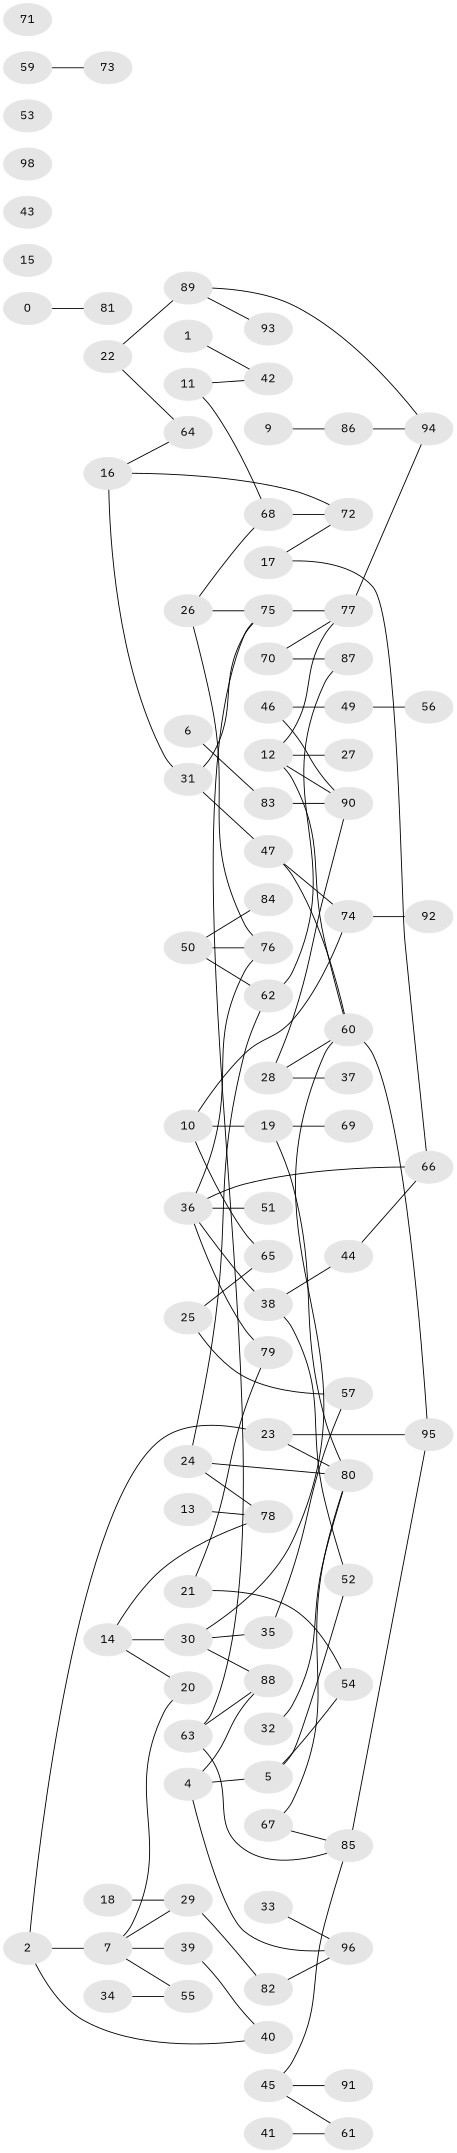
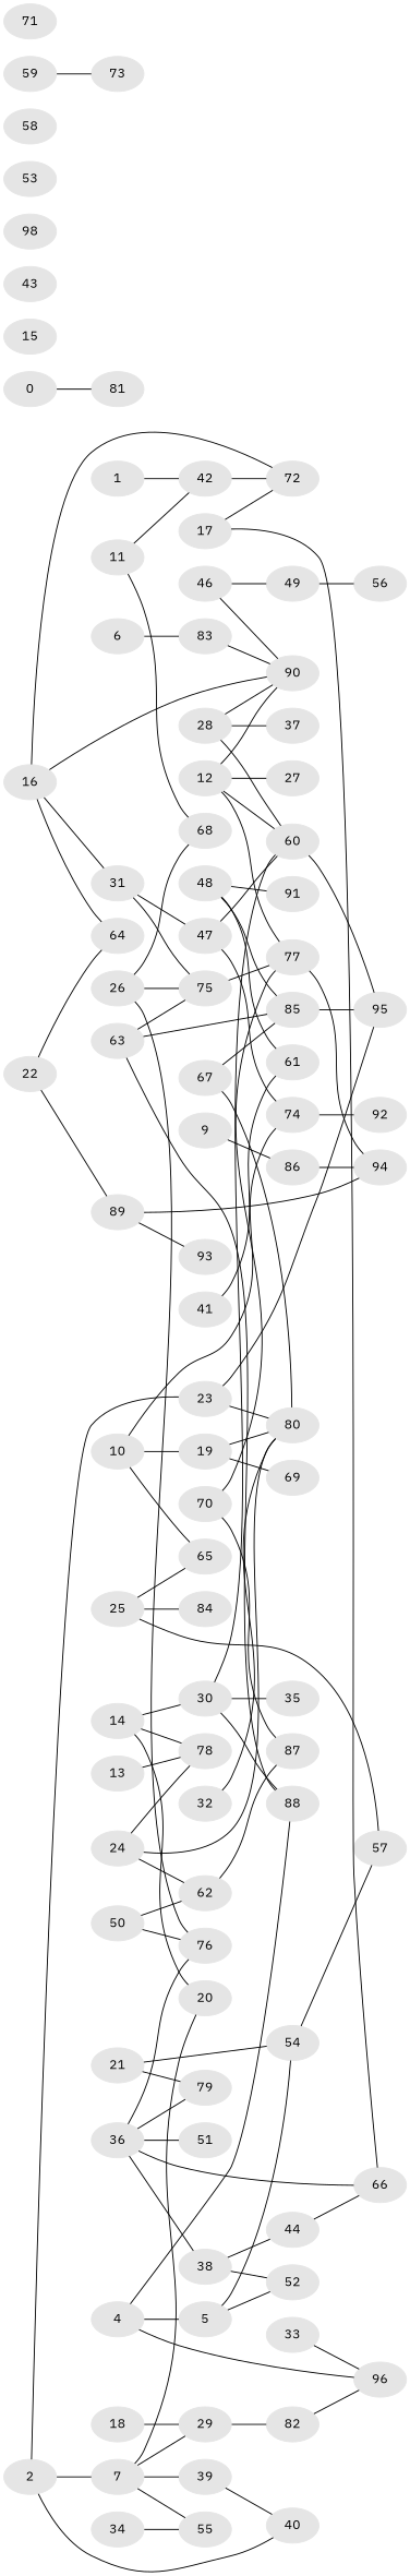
  graph {
    fontname="IBM Plex Sans"
    rankdir=LR
    node [color=gray90 fontname="IBM Plex Sans" style=filled]
    edge [fontname="IBM Plex Sans"]
    1
    42
    2
    7
    23
    40
    20
    29
    39
    55
    80
    95
    n13 [label=0]
    81
    4
    5
    88
    96
    52
    54
    57
    6
    83
    90
    82
    41
    61
    85
    9
    86
    94
    10
    19
    65
    74
    69
    92
    11
    68
    72
    12
    27
    60
    77
    13
    78
    14
    30
    35
    15
    16
    31
    64
    75
    47
    17
    66
    18
    21
    79
    22
    89
    93
    24
    62
    87
    25
    84
    26
    76
    28
    37
    32
    33
    34
    36
    38
    51
    44
    43
-   45
+   45 [label=48]
    91
    46
    49
    56
    n86 [label=98]
    50
    53
+   58
    59
    73
    63
    67
    70
    71
    1 -- 42
    2 -- 7
    2 -- 23
    2 -- 40
    7 -- 20
    7 -- 29
    7 -- 39
    7 -- 55
    23 -- 80
    23 -- 95
    29 -- 82
    39 -- 40
    n13 -- 81
    4 -- 5
    4 -- 88
    4 -- 96
    5 -- 52
    5 -- 54
-   35 -- 57
+   54 -- 57
    6 -- 83
    83 -- 90
    82 -- 96
    41 -- 61
    85 -- 95
    9 -- 86
    86 -- 94
    10 -- 19
    10 -- 65
    10 -- 74
    19 -- 80
    19 -- 69
    74 -- 92
    11 -- 42
    11 -- 68
-   68 -- 72
+   42 -- 72
    12 -- 90
    12 -- 27
    12 -- 60
    12 -- 77
    60 -- 95
    77 -- 94
    13 -- 78
    14 -- 20
    14 -- 78
    14 -- 30
    30 -- 88
    30 -- 60
    30 -- 35
+   16 -- 90
    16 -- 72
    16 -- 31
    16 -- 64
    31 -- 75
    31 -- 47
    75 -- 77
    47 -- 74
    47 -- 60
    17 -- 72
    17 -- 66
    18 -- 29
    21 -- 54
    21 -- 79
    22 -- 64
    22 -- 89
    89 -- 94
    89 -- 93
    24 -- 80
    24 -- 78
    24 -- 62
    62 -- 87
    25 -- 57
    25 -- 65
-   50 -- 84
+   25 -- 84
    26 -- 68
    26 -- 75
    26 -- 76
    28 -- 90
    28 -- 60
    28 -- 37
    32 -- 80
    33 -- 96
    34 -- 55
    36 -- 66
    36 -- 79
    36 -- 76
    36 -- 38
    36 -- 51
    38 -- 52
    38 -- 44
    44 -- 66
    45 -- 61
    45 -- 85
    45 -- 91
    46 -- 90
    46 -- 49
    49 -- 56
    50 -- 62
    50 -- 76
    59 -- 73
    63 -- 88
    63 -- 85
    63 -- 75
    67 -- 80
    67 -- 85
    70 -- 77
    70 -- 87
  }
